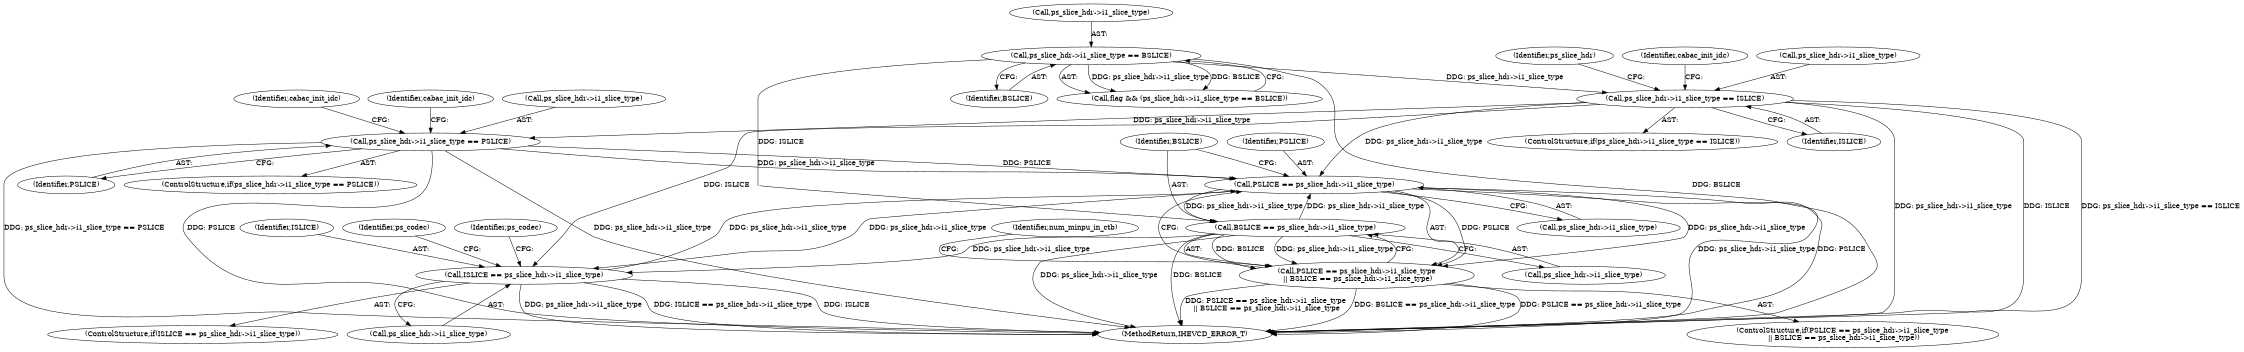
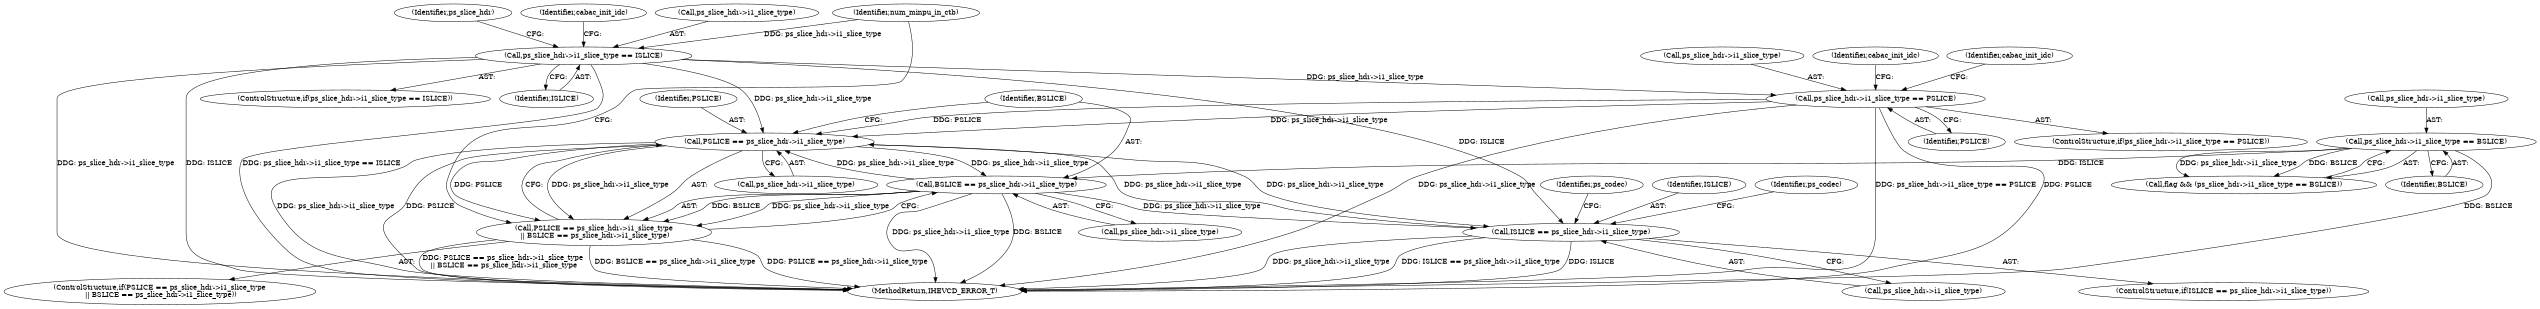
  digraph {
    n1 [label="(Call,PSLICE == ps_slice_hdr->i1_slice_type)"]
    n2 [label="(Call,ISLICE == ps_slice_hdr->i1_slice_type)"]
    n3 [label="(Call,BSLICE == ps_slice_hdr->i1_slice_type)"]
    n4 [label="(Call,PSLICE == ps_slice_hdr->i1_slice_type\n || BSLICE == ps_slice_hdr->i1_slice_type)"]
    n5 [label="(Call,ps_slice_hdr->i1_slice_type)"]
    n6 [label="(MethodReturn,IHEVCD_ERROR_T)"]
    n7 [label="(Call,ps_slice_hdr->i1_slice_type)"]
    n8 [label="(ControlStructure,if(ISLICE == ps_slice_hdr->i1_slice_type))"]
    n9 [label="(Call,ps_slice_hdr->i1_slice_type)"]
    n10 [label="(ControlStructure,if(PSLICE == ps_slice_hdr->i1_slice_type\n || BSLICE == ps_slice_hdr->i1_slice_type))"]
    n11 [label="(Call,ps_slice_hdr->i1_slice_type == PSLICE)"]
    n12 [label="(Identifier,PSLICE)"]
    n13 [label="(ControlStructure,if(ps_slice_hdr->i1_slice_type == PSLICE))"]
    n14 [label="(Call,ps_slice_hdr->i1_slice_type == ISLICE)"]
    n15 [label="(ControlStructure,if(ps_slice_hdr->i1_slice_type == ISLICE))"]
    n16 [label="(Identifier,ISLICE)"]
    n17 [label="(Call,ps_slice_hdr->i1_slice_type == BSLICE)"]
    n18 [label="(Identifier,BSLICE)"]
    n19 [label="(Call,flag && (ps_slice_hdr->i1_slice_type == BSLICE))"]
    n20 [label="(Identifier,cabac_init_idc)"]
    n21 [label="(Call,ps_slice_hdr->i1_slice_type)"]
    n22 [label="(Identifier,ps_codec)"]
    n23 [label="(Identifier,num_minpu_in_ctb)"]
    n24 [label="(Identifier,ISLICE)"]
    n25 [label="(Identifier,cabac_init_idc)"]
    n26 [label="(Identifier,ps_codec)"]
    n27 [label="(Identifier,BSLICE)"]
    n28 [label="(Identifier,ps_slice_hdr)"]
    n29 [label="(Identifier,PSLICE)"]
    n30 [label="(Call,ps_slice_hdr->i1_slice_type)"]
    n31 [label="(Identifier,cabac_init_idc)"]
    n32 [label="(Call,ps_slice_hdr->i1_slice_type)"]
    n1 -> n2 [label="DDG: ps_slice_hdr->i1_slice_type"]
    n1 -> n3 [label="DDG: ps_slice_hdr->i1_slice_type"]
    n1 -> n4 [label="AST: "]
    n1 -> n4 [label="DDG: PSLICE"]
    n1 -> n4 [label="DDG: ps_slice_hdr->i1_slice_type"]
    n1 -> n5 [label="CFG: "]
    n1 -> n6 [label="DDG: ps_slice_hdr->i1_slice_type"]
    n1 -> n6 [label="DDG: PSLICE"]
    n2 -> n1 [label="DDG: ps_slice_hdr->i1_slice_type"]
    n2 -> n6 [label="DDG: ps_slice_hdr->i1_slice_type"]
    n2 -> n6 [label="DDG: ISLICE == ps_slice_hdr->i1_slice_type"]
    n2 -> n6 [label="DDG: ISLICE"]
    n2 -> n7 [label="CFG: "]
    n2 -> n8 [label="AST: "]
    n3 -> n1 [label="DDG: ps_slice_hdr->i1_slice_type"]
    n3 -> n2 [label="DDG: ps_slice_hdr->i1_slice_type"]
    n3 -> n4 [label="AST: "]
    n3 -> n4 [label="DDG: BSLICE"]
    n3 -> n4 [label="DDG: ps_slice_hdr->i1_slice_type"]
    n3 -> n6 [label="DDG: ps_slice_hdr->i1_slice_type"]
    n3 -> n6 [label="DDG: BSLICE"]
    n3 -> n9 [label="CFG: "]
    n4 -> n1 [label="CFG: "]
    n4 -> n3 [label="CFG: "]
    n4 -> n6 [label="DDG: PSLICE == ps_slice_hdr->i1_slice_type\n || BSLICE == ps_slice_hdr->i1_slice_type"]
    n4 -> n6 [label="DDG: BSLICE == ps_slice_hdr->i1_slice_type"]
    n4 -> n6 [label="DDG: PSLICE == ps_slice_hdr->i1_slice_type"]
    n4 -> n10 [label="AST: "]
    n5 -> n1 [label="AST: "]
    n7 -> n2 [label="AST: "]
    n9 -> n3 [label="AST: "]
    n11 -> n1 [label="DDG: PSLICE"]
    n11 -> n1 [label="DDG: ps_slice_hdr->i1_slice_type"]
    n11 -> n6 [label="DDG: PSLICE"]
    n11 -> n6 [label="DDG: ps_slice_hdr->i1_slice_type"]
    n11 -> n6 [label="DDG: ps_slice_hdr->i1_slice_type == PSLICE"]
    n11 -> n12 [label="CFG: "]
    n11 -> n13 [label="AST: "]
    n12 -> n11 [label="AST: "]
    n14 -> n1 [label="DDG: ps_slice_hdr->i1_slice_type"]
    n14 -> n2 [label="DDG: ISLICE"]
    n14 -> n6 [label="DDG: ISLICE"]
    n14 -> n6 [label="DDG: ps_slice_hdr->i1_slice_type == ISLICE"]
    n14 -> n6 [label="DDG: ps_slice_hdr->i1_slice_type"]
    n14 -> n11 [label="DDG: ps_slice_hdr->i1_slice_type"]
    n14 -> n15 [label="AST: "]
    n14 -> n16 [label="CFG: "]
    n16 -> n14 [label="AST: "]
    n17 -> n3 [label="DDG: ISLICE"]
    n17 -> n6 [label="DDG: BSLICE"]
-   n17 -> n14 [label="DDG: ps_slice_hdr->i1_slice_type"]
+   n23 -> n14 [label="DDG: ps_slice_hdr->i1_slice_type"]
    n17 -> n18 [label="CFG: "]
    n17 -> n19 [label="AST: "]
    n17 -> n19 [label="DDG: ps_slice_hdr->i1_slice_type"]
    n17 -> n19 [label="DDG: BSLICE"]
    n18 -> n17 [label="AST: "]
    n19 -> n17 [label="CFG: "]
    n20 -> n11 [label="CFG: "]
    n21 -> n11 [label="AST: "]
    n22 -> n2 [label="CFG: "]
    n23 -> n4 [label="CFG: "]
    n24 -> n2 [label="AST: "]
    n25 -> n11 [label="CFG: "]
    n26 -> n2 [label="CFG: "]
    n27 -> n1 [label="CFG: "]
    n27 -> n3 [label="AST: "]
    n28 -> n14 [label="CFG: "]
    n29 -> n1 [label="AST: "]
    n30 -> n17 [label="AST: "]
    n31 -> n14 [label="CFG: "]
    n32 -> n14 [label="AST: "]
  }
